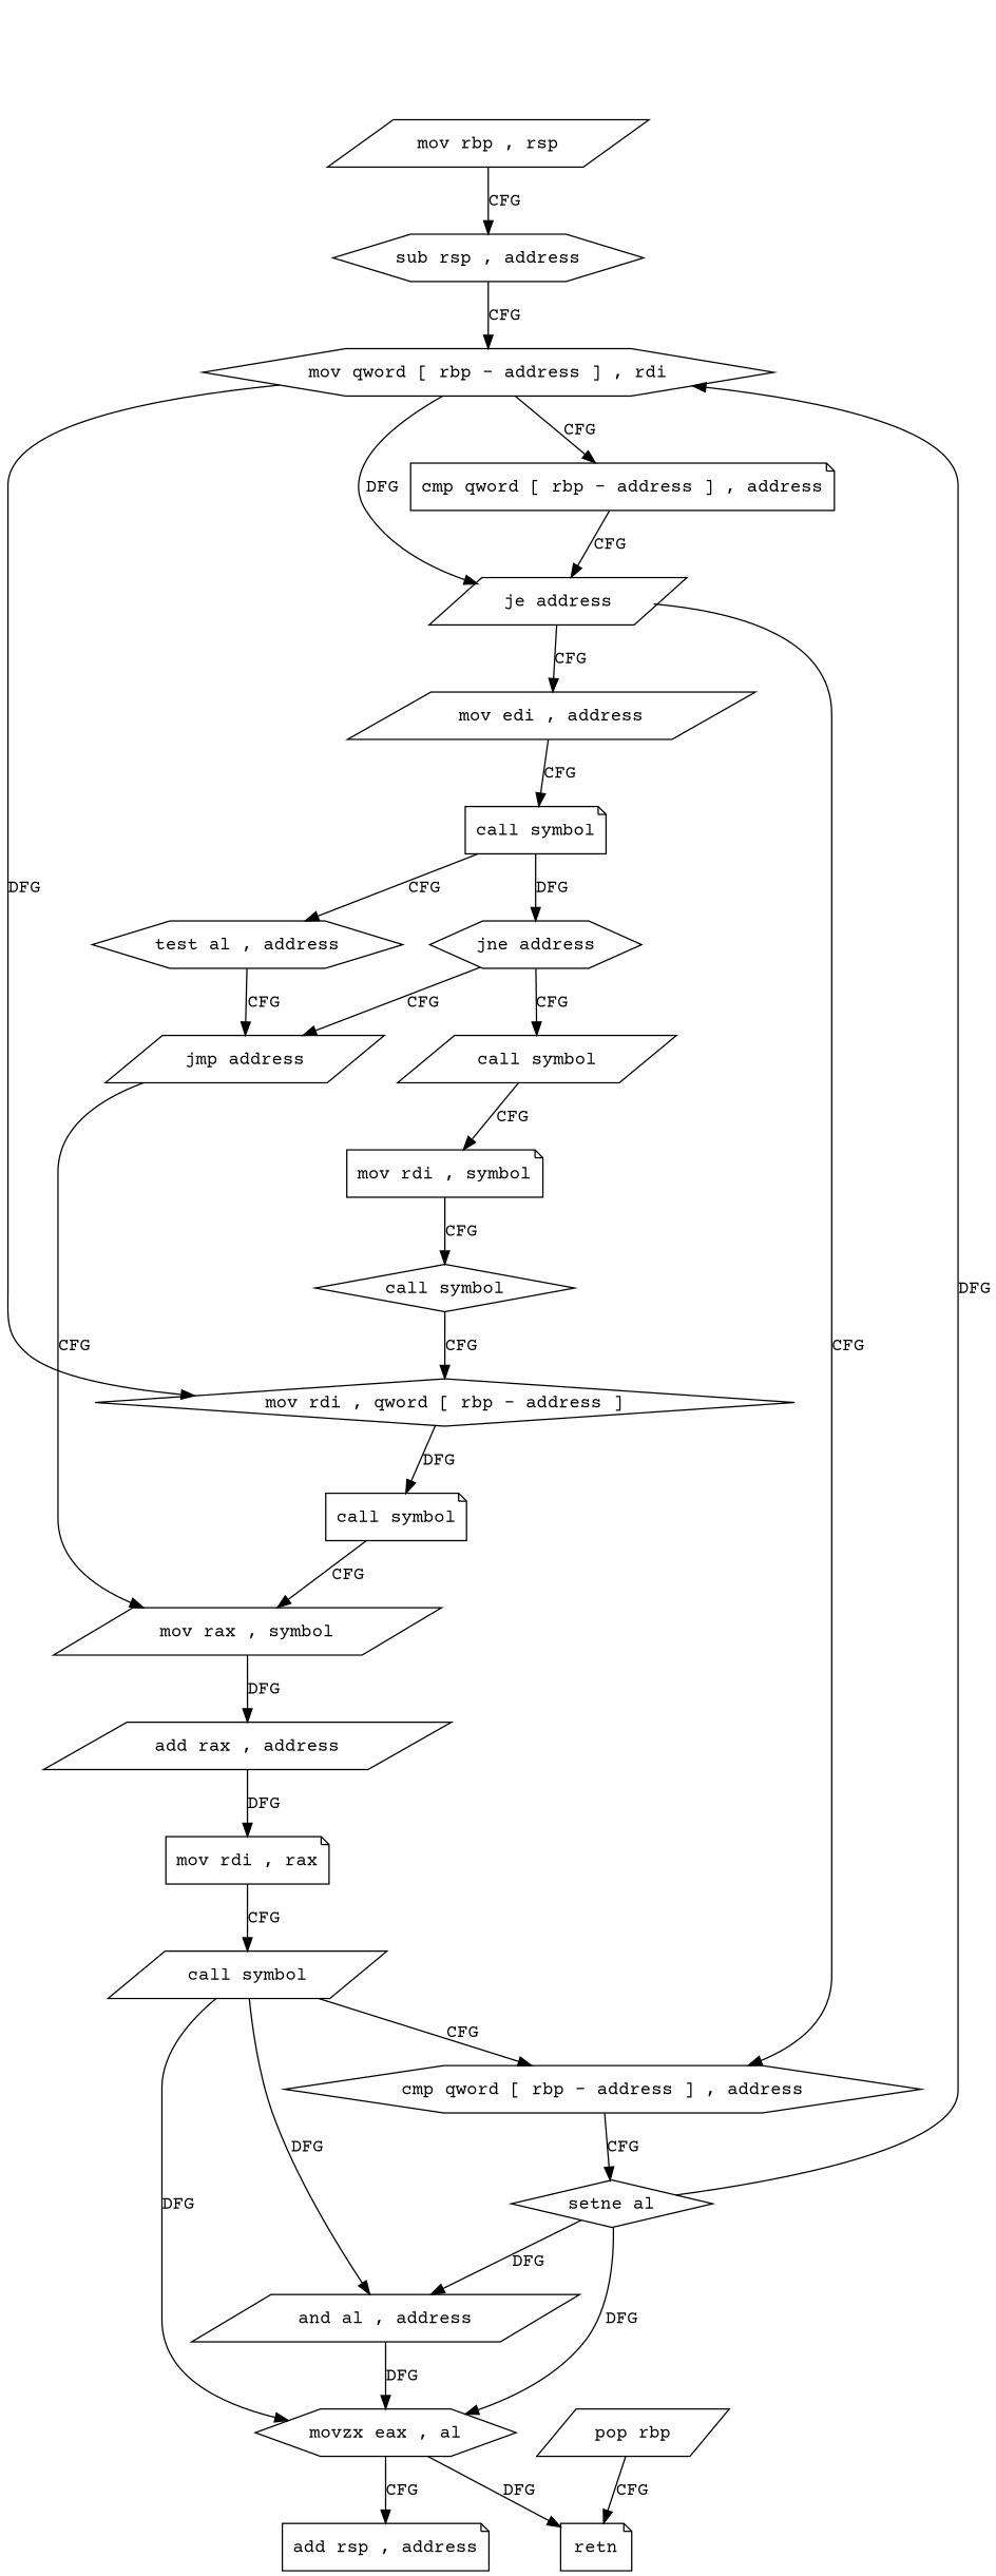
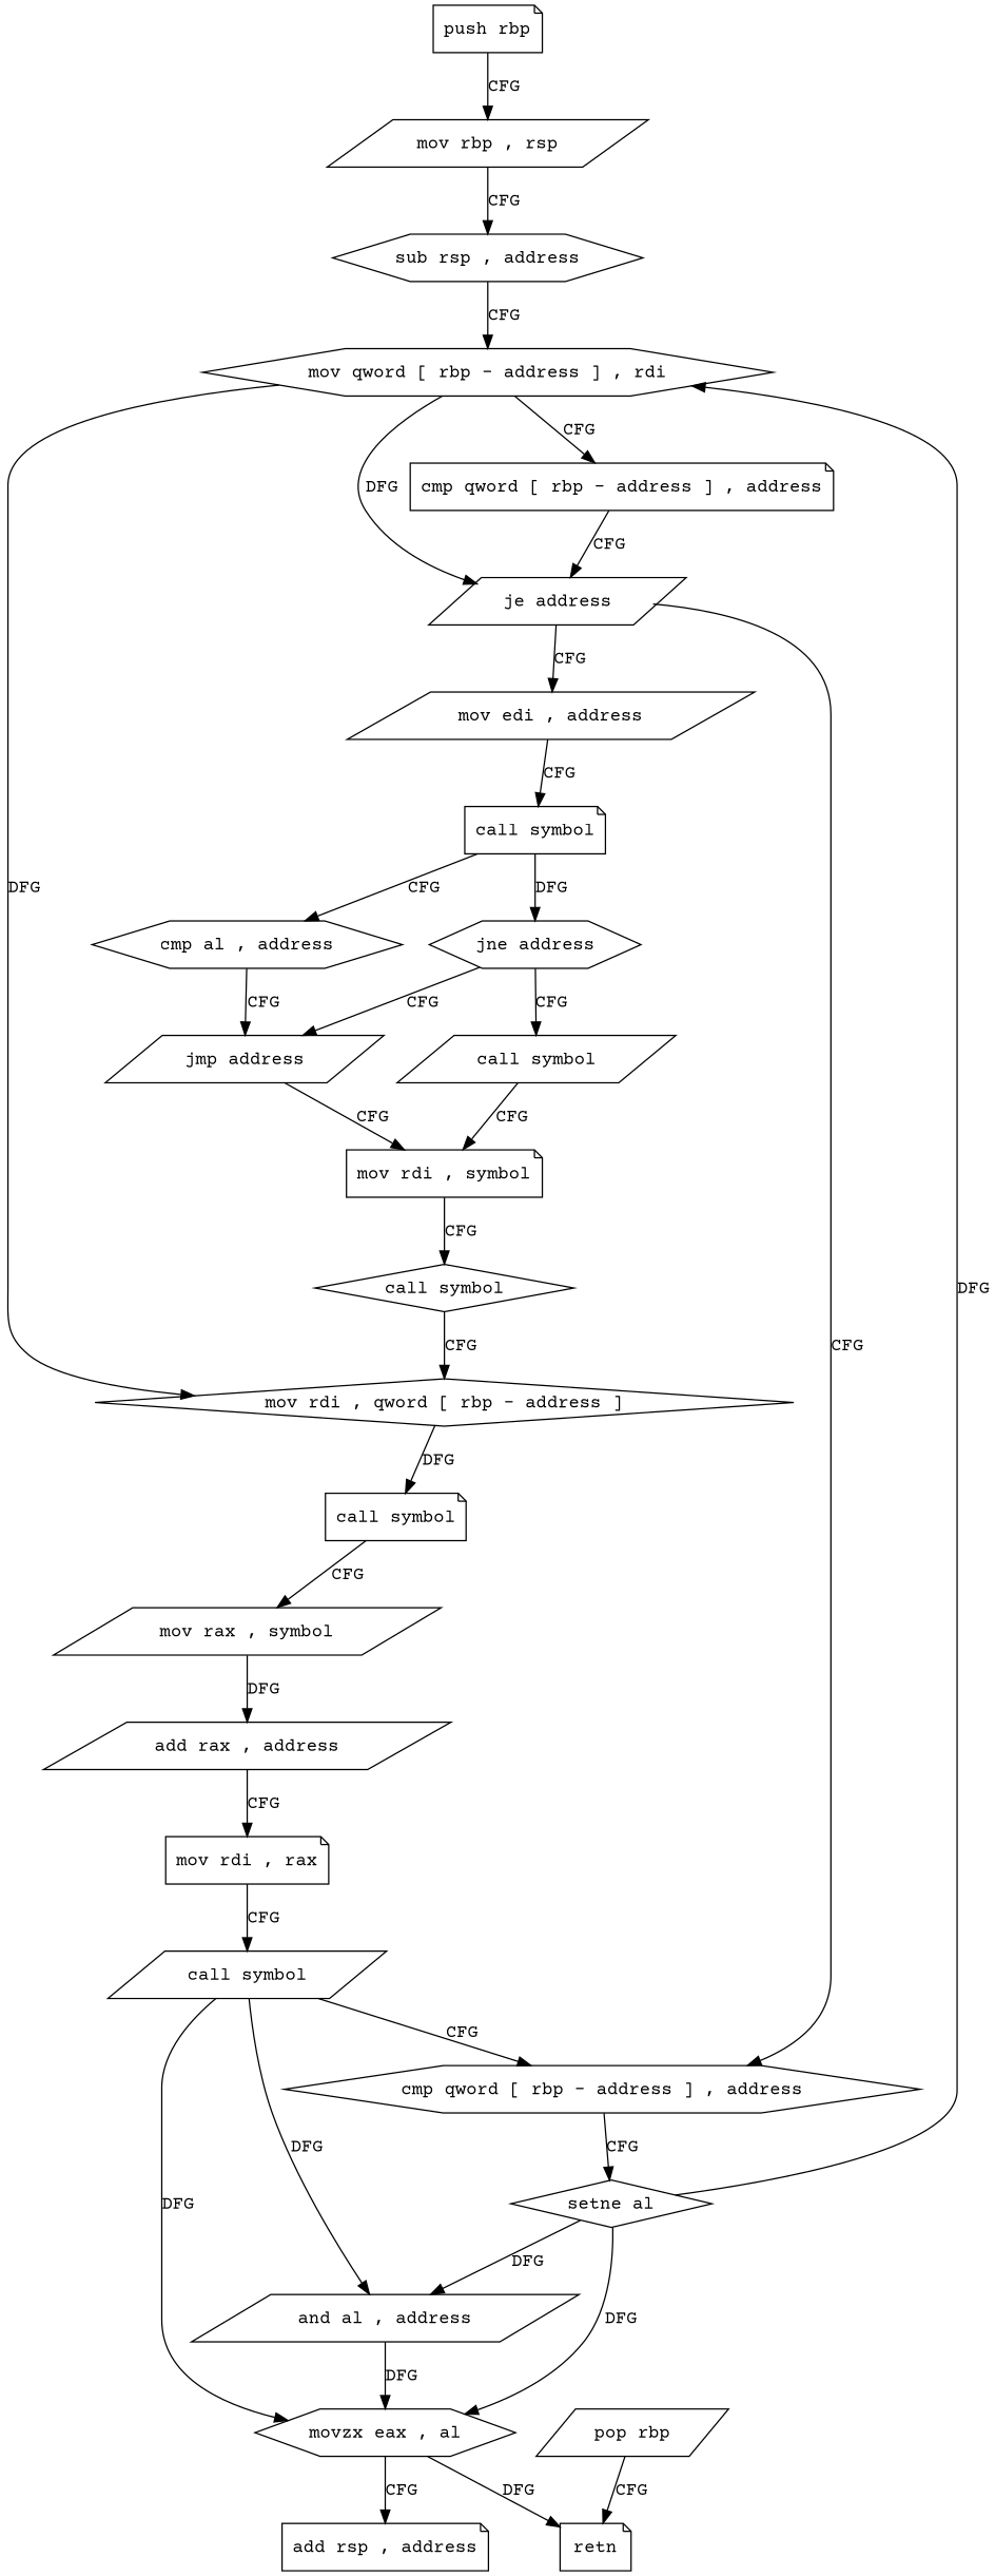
  digraph {
    fontname="Courier Prime"
    node [fontname="Courier Prime" shape=parallelogram]
    edge [fontname="Courier Prime"]
+   n1 [label="push rbp" shape=note]
    n2 [label="mov rbp , rsp"]
    n3 [label="sub rsp , address" shape=hexagon]
    n4 [label="mov qword [ rbp - address ] , rdi" shape=hexagon]
    n5 [label="cmp qword [ rbp - address ] , address" shape=note]
    n6 [label="je address"]
    n7 [label="mov rdi , qword [ rbp - address ]" shape=diamond]
    n8 [label="cmp qword [ rbp - address ] , address" shape=hexagon]
    n9 [label="mov edi , address"]
    n10 [label="setne al" shape=diamond]
    n11 [label="and al , address"]
    n12 [label="movzx eax , al" shape=hexagon]
    n13 [label="call symbol" shape=note]
    n14 [label="call symbol" shape=note]
-   n15 [label="test al , address" shape=hexagon]
+   n15 [label="cmp al , address" shape=hexagon]
    n16 [label="jne address" shape=hexagon]
    n17 [label="add rsp , address" shape=note]
    n18 [label=retn shape=note]
    n19 [label="pop rbp"]
    n20 [label="jmp address"]
    n21 [label="call symbol"]
    n22 [label="mov rdi , symbol" shape=note]
    n23 [label="call symbol" shape=diamond]
    n24 [label="mov rax , symbol"]
    n25 [label="add rax , address"]
    n26 [label="mov rdi , rax" shape=note]
    n27 [label="call symbol"]
+   n1 -> n2 [label=CFG]
    n2 -> n3 [label=CFG]
    n3 -> n4 [label=CFG]
    n4 -> n5 [label=CFG]
    n4 -> n6 [label=DFG]
    n4 -> n7 [label=DFG]
    n5 -> n6 [label=CFG]
    n6 -> n8 [label=CFG]
    n6 -> n9 [label=CFG]
    n7 -> n13 [label=DFG]
    n8 -> n10 [label=CFG]
    n9 -> n14 [label=CFG]
    n10 -> n4 [label=DFG]
    n10 -> n11 [label=DFG]
    n10 -> n12 [label=DFG]
    n11 -> n12 [label=DFG]
    n12 -> n17 [label=CFG]
    n12 -> n18 [label=DFG]
    n13 -> n24 [label=CFG]
    n14 -> n15 [label=CFG]
    n14 -> n16 [label=DFG]
    n15 -> n20 [label=CFG]
    n16 -> n20 [label=CFG]
    n16 -> n21 [label=CFG]
    n19 -> n18 [label=CFG]
-   n20 -> n24 [label=CFG]
+   n20 -> n22 [label=CFG]
    n21 -> n22 [label=CFG]
    n22 -> n23 [label=CFG]
    n23 -> n7 [label=CFG]
    n24 -> n25 [label=DFG]
-   n25 -> n26 [label=DFG]
+   n25 -> n26 [label=CFG]
    n26 -> n27 [label=CFG]
    n27 -> n8 [label=CFG]
    n27 -> n11 [label=DFG]
    n27 -> n12 [label=DFG]
  }
